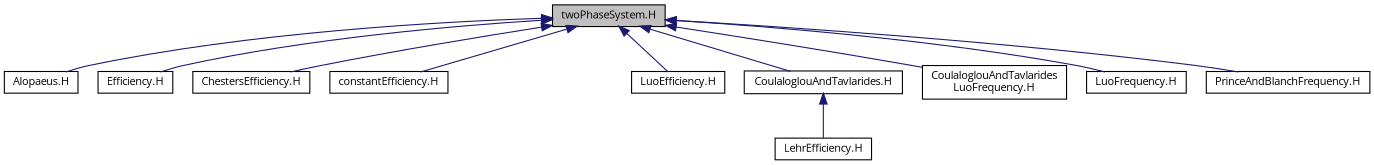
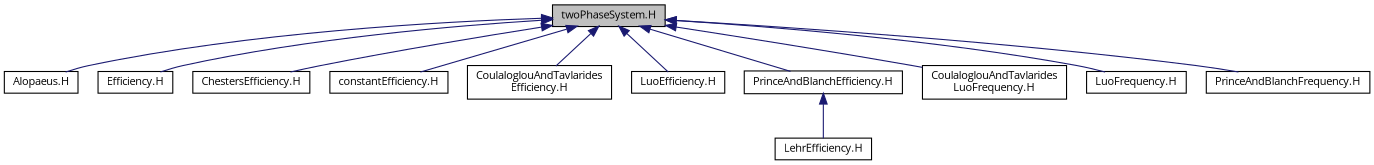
  digraph {
    fontname="Open Sans"
    node [color=black fontname="Open Sans" fontsize=10 shape=record]
    edge [color=midnightblue dir=back fontname="Open Sans" fontsize=10 labelfontname=Helvetica labelfontsize=10 style=solid]
    n1 [fillcolor=grey75 fontcolor=black height=0.2 label="twoPhaseSystem.H" style=filled width=0.4]
    n2 [height=0.2 label="Alopaeus.H" width=0.4]
    n3 [height=0.2 label="Efficiency.H" width=0.4]
    n4 [height=0.2 label="ChestersEfficiency.H" width=0.4]
    n5 [height=0.2 label="constantEfficiency.H" width=0.4]
+   n6 [height=0.2 label="CoulaloglouAndTavlarides\lEfficiency.H" width=0.4]
    n7 [height=0.2 label="LuoEfficiency.H" width=0.4]
-   n8 [height=0.2 label="CoulaloglouAndTavlarides.H" width=0.4]
+   n8 [height=0.2 label="PrinceAndBlanchEfficiency.H" width=0.4]
    n9 [height=0.2 label="CoulaloglouAndTavlarides\lLuoFrequency.H" width=0.4]
    n10 [height=0.2 label="LuoFrequency.H" width=0.4]
    n11 [height=0.2 label="PrinceAndBlanchFrequency.H" width=0.4]
    n12 [height=0.2 label="LehrEfficiency.H" width=0.4]
    n1 -> n2
    n1 -> n3
    n1 -> n4
    n1 -> n5
+   n1 -> n6
    n1 -> n7
    n1 -> n8
    n1 -> n9
    n1 -> n10
    n1 -> n11
    n8 -> n12
  }
